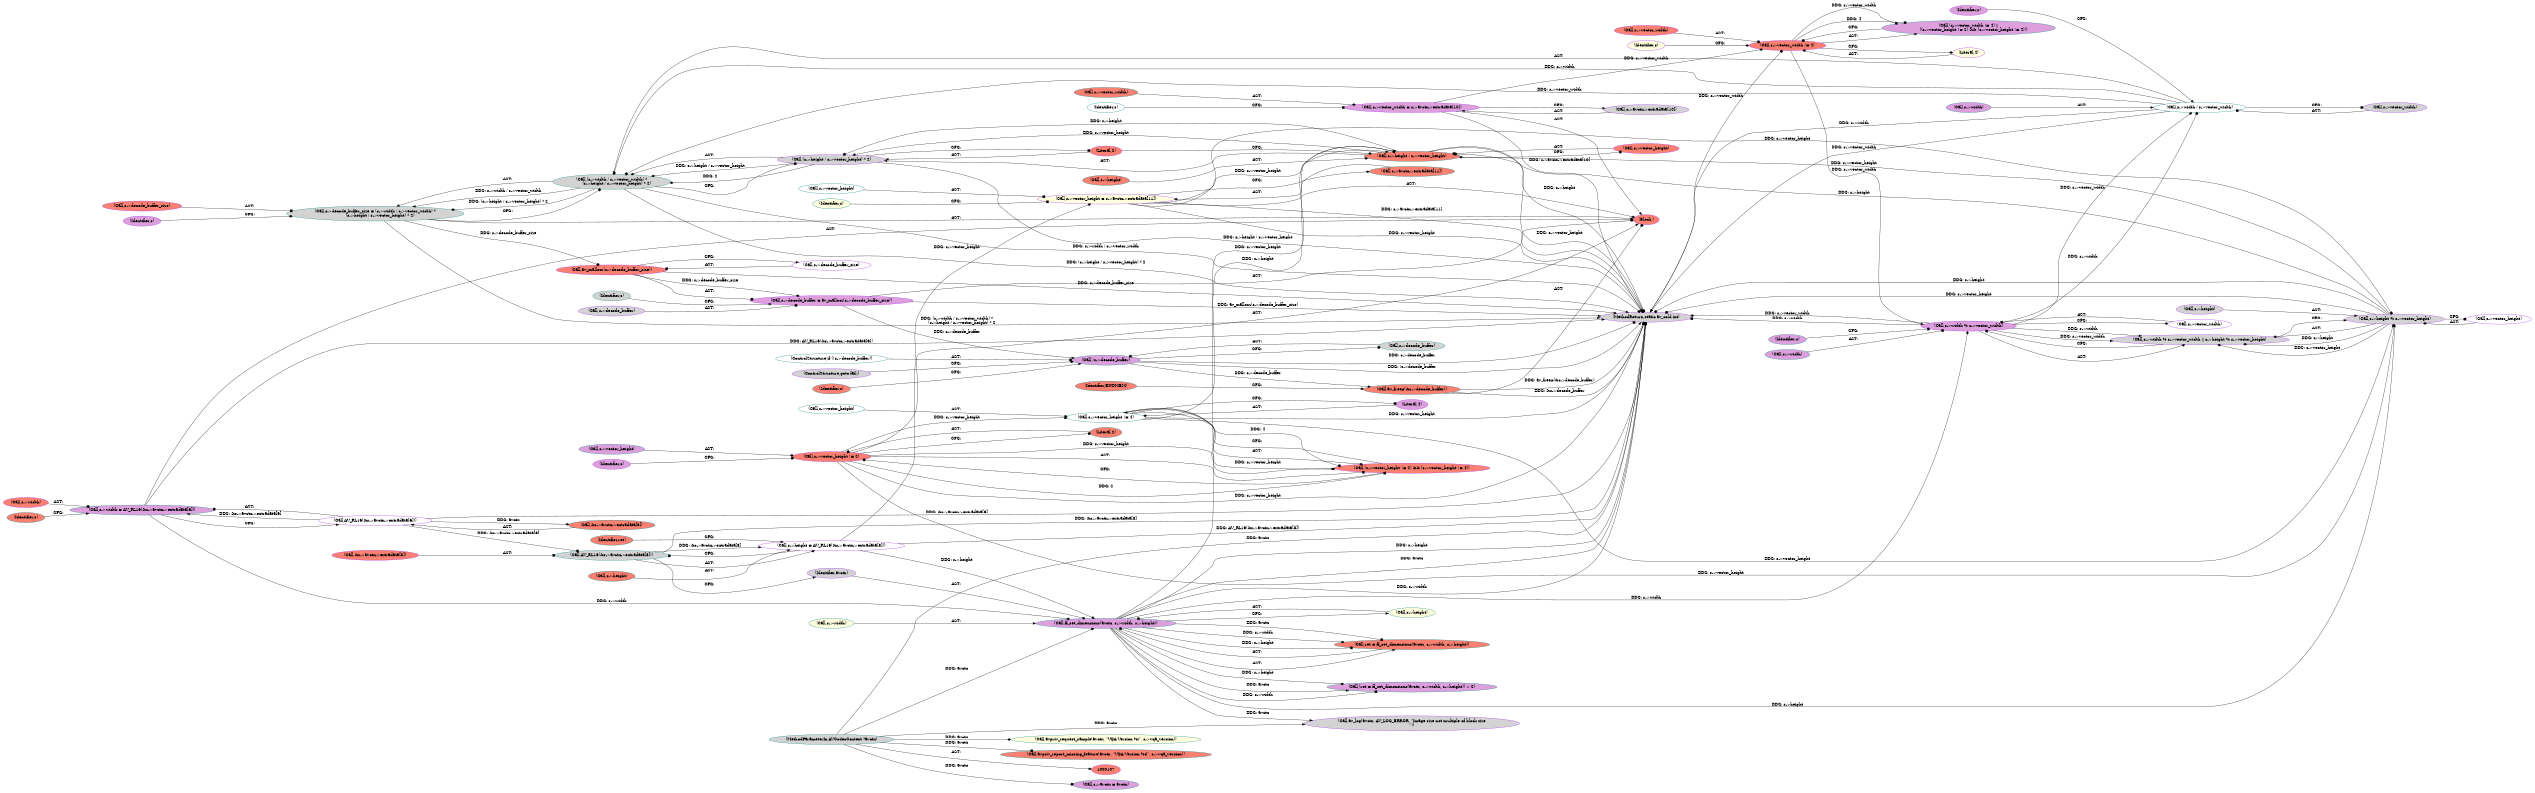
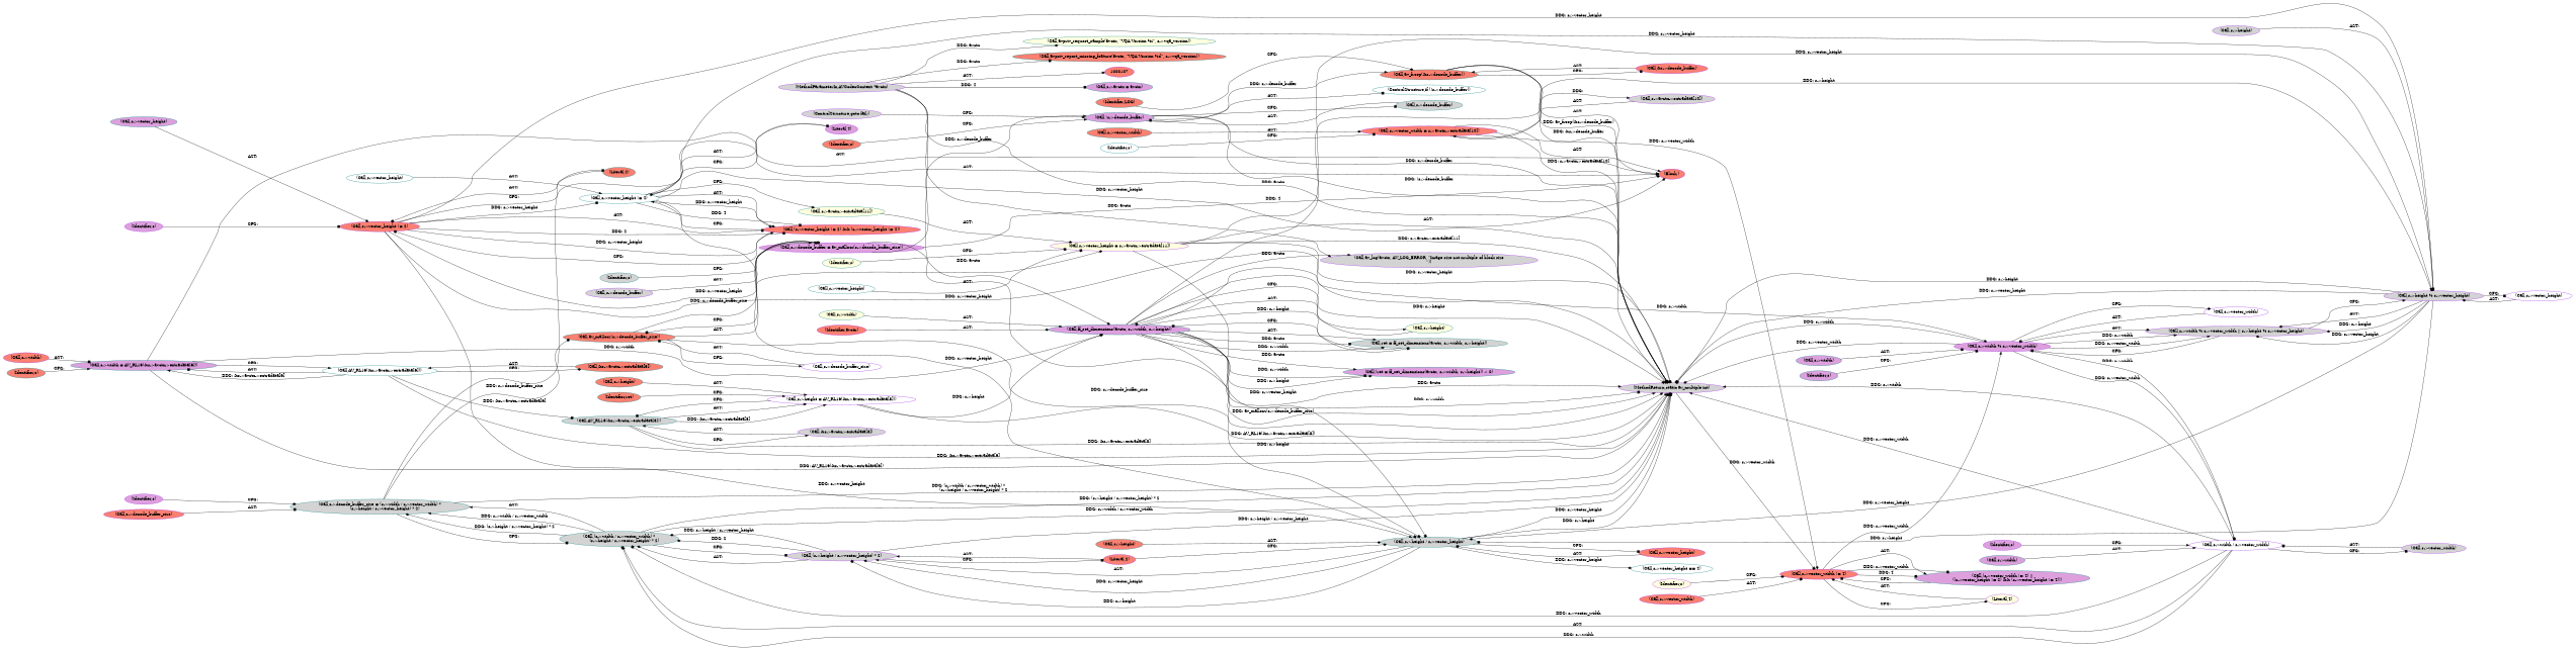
  digraph {
    rankdir=LR
    node [color=teal fillcolor=salmon style=filled]
    edge [arrowhead=box]
    n1 [fillcolor=lightgrey label="(Call,s->decode_buffer_size = (s->width / s->vector_width) *\n        (s->height / s->vector_height) * 2)"]
    n2 [fillcolor=lightgrey label="(Call,(s->width / s->vector_width) *\n        (s->height / s->vector_height) * 2)"]
-   n3 [color=purple label="(Call,av_mallocz(s->decode_buffer_size))"]
-   n4 [color=purple fillcolor=lightgrey label="(MethodReturn,static av_cold int)"]
+   n3 [label="(Call,av_mallocz(s->decode_buffer_size))"]
+   n4 [color=purple fillcolor=lightgrey label="(MethodReturn,static av_multiple int)"]
    n5 [color=purple label="(Block,)"]
    n6 [color=purple fillcolor=lightgrey label="(Call,(s->height / s->vector_height) * 2)"]
    n7 [color=purple fillcolor=plum label="(Call,s->decode_buffer = av_mallocz(s->decode_buffer_size))"]
    n8 [color=purple fillcolor=white label="(Call,s->decode_buffer_size)"]
    n9 [color=purple label="(Call,s->vector_width != 4)"]
    n10 [color=purple label="(Literal,2)"]
-   n11 [fillcolor=white label="(Call,s->width / s->vector_width)"]
+   n11 [color=purple fillcolor=white label="(Call,s->width / s->vector_width)"]
    n12 [color=purple fillcolor=lightgrey label="(Call,s->vector_width)"]
    n13 [color=purple fillcolor=plum label="(Call,s->width % s->vector_width)"]
    n14 [color=purple fillcolor=lightgrey label="(Call,s->width % s->vector_width || s->height % s->vector_height)"]
    n15 [color=purple fillcolor=white label="(Call,s->vector_width)"]
    n16 [color=purple fillcolor=lightgrey label="(Call,s->height % s->vector_height)"]
    n17 [fillcolor=plum label="(Call,ff_set_dimensions(avctx, s->width, s->height))"]
-   n18 [label="(Call,s->height / s->vector_height)"]
-   n19 [label="(Call,ret = ff_set_dimensions(avctx, s->width, s->height))"]
+   n18 [fillcolor=lightgrey label="(Call,s->height / s->vector_height)"]
+   n19 [fillcolor=lightgrey label="(Call,ret = ff_set_dimensions(avctx, s->width, s->height))"]
    n20 [fillcolor=plum label="(Call,(ret = ff_set_dimensions(avctx, s->width, s->height)) < 0)"]
    n21 [fillcolor=lightyellow label="(Call,s->height)"]
    n22 [color=purple fillcolor=lightgrey label="(Call,av_log(avctx, AV_LOG_ERROR, \"Image size not multiple of block size\n\"))"]
    n23 [color=purple label="(Call,s->vector_height)"]
+   n24 [fillcolor=white label="(Call,s->vector_height == 4)"]
    n25 [color=purple fillcolor=white label="(Call,s->vector_height)"]
-   n26 [fillcolor=lightgrey label="(MethodParameterIn,AVCodecContext *avctx)"]
+   n26 [color=purple fillcolor=lightgrey label="(MethodParameterIn,AVCodecContext *avctx)"]
    n27 [fillcolor=plum label="(Call,s->avctx = avctx)"]
    n28 [fillcolor=lightyellow label="(Call,avpriv_request_sample(avctx, \"VQA Version %i\", s->vqa_version))"]
    n29 [label="(Call,avpriv_report_missing_feature(avctx, \"VQA Version %d\", s->vqa_version))"]
    1000107 [color=purple]
    n31 [fillcolor=plum label="(Call,s->width = AV_RL16(&s->avctx->extradata[6]))"]
-   n32 [color=purple fillcolor=white label="(Call,AV_RL16(&s->avctx->extradata[6]))"]
+   n32 [fillcolor=white label="(Call,AV_RL16(&s->avctx->extradata[6]))"]
    n33 [fillcolor=lightgrey label="(Call,AV_RL16(&s->avctx->extradata[8]))"]
    n34 [label="(Call,&s->avctx->extradata[6])"]
    n35 [color=purple fillcolor=white label="(Call,s->height = AV_RL16(&s->avctx->extradata[8]))"]
-   n36 [color=purple label="(Call,&s->avctx->extradata[8])"]
+   n36 [color=purple fillcolor=lightgrey label="(Call,&s->avctx->extradata[8])"]
    n37 [fillcolor=plum label="(Call,(s->vector_width != 4) ||\n        ((s->vector_height != 2) && (s->vector_height != 4)))"]
    n38 [color=purple fillcolor=lightyellow label="(Literal,4)"]
-   n39 [color=purple fillcolor=plum label="(Call,s->vector_width = s->avctx->extradata[10])"]
+   n39 [color=purple label="(Call,s->vector_width = s->avctx->extradata[10])"]
    n40 [color=purple fillcolor=lightgrey label="(Call,s->avctx->extradata[10])"]
    n41 [fillcolor=white label="(Call,s->vector_height != 4)"]
    n42 [color=purple fillcolor=plum label="(Literal,4)"]
    n43 [color=purple label="(Call,(s->vector_height != 2) && (s->vector_height != 4))"]
    n44 [color=purple label="(Call,s->vector_height != 2)"]
    n45 [label="(Literal,2)"]
    n46 [color=purple fillcolor=lightyellow label="(Call,s->vector_height = s->avctx->extradata[11])"]
-   n47 [label="(Call,s->avctx->extradata[11])"]
+   n47 [fillcolor=lightyellow label="(Call,s->avctx->extradata[11])"]
    n48 [fillcolor=plum label="(Call,!s->decode_buffer)"]
    n49 [label="(Call,av_freep(&s->decode_buffer))"]
    n50 [fillcolor=white label="(ControlStructure,if (!s->decode_buffer))"]
    n51 [fillcolor=lightgrey label="(Call,s->decode_buffer)"]
+   n52 [color=purple label="(Call,&s->decode_buffer)"]
    n53 [fillcolor=plum label="(Call,s->vector_height)"]
    n54 [fillcolor=white label="(Call,s->vector_height)"]
    n55 [color=purple fillcolor=lightgrey label="(ControlStructure,goto fail;)"]
    n56 [color=purple fillcolor=plum label="(Identifier,s)"]
    n57 [color=purple fillcolor=plum label="(Identifier,s)"]
    n58 [color=purple label="(Call,s->vector_width)"]
    n59 [fillcolor=lightyellow label="(Call,s->width)"]
    n60 [label="(Call,s->height)"]
    n61 [label="(Identifier,s)"]
    n62 [fillcolor=lightgrey label="(Identifier,s)"]
    n63 [fillcolor=plum label="(Call,s->width)"]
    n64 [fillcolor=lightyellow label="(Identifier,s)"]
    n65 [color=purple label="(Call,s->width)"]
    n66 [fillcolor=white label="(Identifier,s)"]
-   n67 [color=purple fillcolor=lightgrey label="(Identifier,avctx)"]
+   n67 [color=purple label="(Identifier,avctx)"]
    n68 [color=purple fillcolor=plum label="(Identifier,s)"]
    n69 [label="(Identifier,s)"]
    n70 [fillcolor=white label="(Call,s->vector_height)"]
    n71 [fillcolor=plum label="(Identifier,s)"]
    n72 [color=purple label="(Call,s->decode_buffer_size)"]
    n73 [color=purple fillcolor=lightyellow label="(Identifier,s)"]
    n74 [label="(Identifier,ret)"]
    n75 [fillcolor=plum label="(Call,s->width)"]
    n76 [color=purple fillcolor=lightgrey label="(Call,s->decode_buffer)"]
-   n77 [label="(Identifier,ENOMEM)"]
+   n77 [label="(Identifier,LOG)"]
    n78 [label="(Call,s->vector_width)"]
    n79 [label="(Call,s->height)"]
    n80 [color=purple fillcolor=lightgrey label="(Call,s->height)"]
    n1 -> n2 [label="CFG: "]
    n1 -> n3 [label="DDG: s->decode_buffer_size"]
    n1 -> n4 [arrowhead=normal label="DDG: (s->width / s->vector_width) *\n        (s->height / s->vector_height) * 2"]
    n1 -> n5 [arrowhead=normal label="AST: "]
    n2 -> n1 [arrowhead=normal label="AST: "]
    n2 -> n1 [arrowhead=normal label="DDG: s->width / s->vector_width"]
    n2 -> n1 [arrowhead=diamond label="DDG: (s->height / s->vector_height) * 2"]
    n2 -> n4 [label="DDG: s->width / s->vector_width"]
    n2 -> n4 [arrowhead=normal label="DDG: (s->height / s->vector_height) * 2"]
    n2 -> n6 [label="CFG: "]
    n3 -> n4 [arrowhead=diamond label="DDG: s->decode_buffer_size"]
    n3 -> n7 [label="AST: "]
    n3 -> n7 [arrowhead=diamond label="DDG: s->decode_buffer_size"]
    n3 -> n8 [arrowhead=normal label="CFG: "]
    n4 -> n9 [label="DDG: s->vector_width"]
    n6 -> n2 [arrowhead=diamond label="AST: "]
    n6 -> n2 [arrowhead=diamond label="DDG: s->height / s->vector_height"]
    n6 -> n2 [arrowhead=diamond label="DDG: 2"]
    n6 -> n4 [arrowhead=diamond label="DDG: s->height / s->vector_height"]
    n6 -> n10 [label="CFG: "]
+   n7 -> n3 [label="CFG: "]
    n7 -> n4 [arrowhead=normal label="DDG: av_mallocz(s->decode_buffer_size)"]
-   n7 -> n5 [arrowhead=diamond label="AST: "]
+   n7 -> n5 [arrowhead=diamond label="DDG: 4"]
    n7 -> n48 [arrowhead=normal label="DDG: s->decode_buffer"]
    n8 -> n3 [label="AST: "]
    n9 -> n13 [arrowhead=normal label="DDG: s->vector_width"]
    n9 -> n37 [arrowhead=normal label="AST: "]
    n9 -> n37 [label="DDG: s->vector_width"]
    n9 -> n37 [label="DDG: 4"]
    n9 -> n38 [arrowhead=diamond label="CFG: "]
    n10 -> n6 [arrowhead=normal label="AST: "]
    n10 -> n18 [arrowhead=diamond label="CFG: "]
    n11 -> n2 [arrowhead=normal label="AST: "]
    n11 -> n2 [label="DDG: s->width"]
    n11 -> n2 [label="DDG: s->vector_width"]
    n11 -> n4 [arrowhead=normal label="DDG: s->width"]
    n11 -> n4 [arrowhead=normal label="DDG: s->vector_width"]
    n11 -> n12 [label="CFG: "]
    n12 -> n11 [label="AST: "]
    n13 -> n4 [label="DDG: s->width"]
    n13 -> n4 [arrowhead=diamond label="DDG: s->vector_width"]
    n13 -> n11 [label="DDG: s->width"]
    n13 -> n11 [arrowhead=diamond label="DDG: s->vector_width"]
    n13 -> n14 [arrowhead=diamond label="AST: "]
    n13 -> n14 [arrowhead=normal label="DDG: s->width"]
    n13 -> n14 [arrowhead=normal label="DDG: s->vector_width"]
    n13 -> n15 [arrowhead=diamond label="CFG: "]
    n14 -> n13 [label="CFG: "]
    n14 -> n16 [arrowhead=normal label="CFG: "]
    n15 -> n13 [label="AST: "]
    n16 -> n4 [label="DDG: s->height"]
    n16 -> n4 [label="DDG: s->vector_height"]
    n16 -> n14 [arrowhead=diamond label="AST: "]
    n16 -> n14 [arrowhead=diamond label="DDG: s->height"]
    n16 -> n14 [arrowhead=diamond label="DDG: s->vector_height"]
    n16 -> n18 [label="DDG: s->height"]
    n16 -> n18 [arrowhead=diamond label="DDG: s->vector_height"]
    n16 -> n25 [label="CFG: "]
    n17 -> n4 [label="DDG: s->height"]
    n17 -> n4 [arrowhead=normal label="DDG: avctx"]
    n17 -> n4 [label="DDG: s->width"]
    n17 -> n13 [arrowhead=diamond label="DDG: s->width"]
    n17 -> n16 [arrowhead=normal label="DDG: s->height"]
    n17 -> n18 [label="DDG: s->height"]
    n17 -> n19 [arrowhead=normal label="AST: "]
    n17 -> n19 [label="DDG: avctx"]
    n17 -> n19 [arrowhead=diamond label="DDG: s->width"]
    n17 -> n19 [label="DDG: s->height"]
    n17 -> n20 [arrowhead=normal label="DDG: avctx"]
    n17 -> n20 [label="DDG: s->width"]
    n17 -> n20 [arrowhead=diamond label="DDG: s->height"]
    n17 -> n21 [arrowhead=normal label="CFG: "]
    n17 -> n22 [arrowhead=normal label="DDG: avctx"]
    n18 -> n4 [label="DDG: s->height"]
    n18 -> n4 [label="DDG: s->vector_height"]
    n18 -> n6 [arrowhead=normal label="AST: "]
    n18 -> n6 [label="DDG: s->height"]
    n18 -> n6 [arrowhead=diamond label="DDG: s->vector_height"]
    n18 -> n23 [label="CFG: "]
-   n19 -> n17 [label="AST: "]
+   n18 -> n24 [arrowhead=diamond label="DDG: s->vector_height"]
+   n19 -> n17 [label="CFG: "]
    n21 -> n17 [label="AST: "]
    n23 -> n18 [label="AST: "]
    n25 -> n16 [arrowhead=diamond label="AST: "]
    n26 -> n4 [arrowhead=diamond label="DDG: avctx"]
    n26 -> n17 [arrowhead=diamond label="DDG: avctx"]
    n26 -> n22 [arrowhead=normal label="DDG: avctx"]
-   n26 -> n27 [label="DDG: avctx"]
+   n26 -> n27 [label="DDG: 4"]
    n26 -> n28 [arrowhead=diamond label="DDG: avctx"]
    n26 -> n29 [label="DDG: avctx"]
    n26 -> 1000107 [arrowhead=diamond label="AST: "]
    n31 -> n4 [arrowhead=normal label="DDG: AV_RL16(&s->avctx->extradata[6])"]
    n31 -> n5 [arrowhead=normal label="AST: "]
    n31 -> n17 [arrowhead=diamond label="DDG: s->width"]
    n31 -> n32 [arrowhead=normal label="CFG: "]
    n32 -> n4 [arrowhead=normal label="DDG: &s->avctx->extradata[6]"]
    n32 -> n31 [label="AST: "]
    n32 -> n31 [arrowhead=normal label="DDG: &s->avctx->extradata[6]"]
    n32 -> n33 [label="DDG: &s->avctx->extradata[6]"]
-   n32 -> n34 [arrowhead=diamond label="DDG: avctx"]
+   n32 -> n34 [arrowhead=diamond label="CFG: "]
    n33 -> n4 [arrowhead=normal label="DDG: &s->avctx->extradata[8]"]
    n33 -> n35 [arrowhead=diamond label="AST: "]
    n33 -> n35 [arrowhead=normal label="DDG: &s->avctx->extradata[8]"]
-   n33 -> n67 [arrowhead=normal label="CFG: "]
+   n33 -> n36 [arrowhead=normal label="CFG: "]
    n34 -> n32 [arrowhead=normal label="AST: "]
    n35 -> n4 [arrowhead=normal label="DDG: AV_RL16(&s->avctx->extradata[8])"]
-   n35 -> n5 [arrowhead=normal label="AST: "]
    n35 -> n17 [arrowhead=diamond label="DDG: s->height"]
    n35 -> n33 [label="CFG: "]
-   n36 -> n33 [label="AST: "]
+   n36 -> n33 [arrowhead=normal label="AST: "]
    n37 -> n9 [label="CFG: "]
    n38 -> n9 [arrowhead=diamond label="AST: "]
    n39 -> n4 [arrowhead=normal label="DDG: s->avctx->extradata[10]"]
    n39 -> n5 [arrowhead=normal label="AST: "]
    n39 -> n9 [arrowhead=diamond label="DDG: s->vector_width"]
-   n39 -> n40 [arrowhead=normal label="CFG: "]
+   n39 -> n40 [arrowhead=normal label="DDG: "]
    n40 -> n39 [arrowhead=normal label="AST: "]
    n41 -> n4 [label="DDG: s->vector_height"]
    n41 -> n16 [arrowhead=diamond label="DDG: s->vector_height"]
    n41 -> n18 [label="DDG: s->vector_height"]
    n41 -> n42 [label="CFG: "]
    n41 -> n43 [arrowhead=diamond label="AST: "]
    n41 -> n43 [arrowhead=diamond label="DDG: s->vector_height"]
    n41 -> n43 [label="DDG: 4"]
    n42 -> n41 [arrowhead=diamond label="AST: "]
    n43 -> n41 [arrowhead=normal label="CFG: "]
    n43 -> n44 [label="CFG: "]
    n44 -> n4 [arrowhead=diamond label="DDG: s->vector_height"]
    n44 -> n16 [arrowhead=diamond label="DDG: s->vector_height"]
+   n44 -> n18 [arrowhead=normal label="DDG: s->vector_height"]
    n44 -> n41 [label="DDG: s->vector_height"]
    n44 -> n43 [label="AST: "]
    n44 -> n43 [arrowhead=normal label="DDG: s->vector_height"]
    n44 -> n43 [label="DDG: 2"]
    n44 -> n45 [label="CFG: "]
    n44 -> n46 [arrowhead=diamond label="DDG: s->vector_height"]
    n45 -> n44 [label="AST: "]
    n46 -> n4 [label="DDG: s->avctx->extradata[11]"]
    n46 -> n4 [label="DDG: s->vector_height"]
    n46 -> n5 [arrowhead=diamond label="AST: "]
    n46 -> n16 [label="DDG: s->vector_height"]
-   n46 -> n18 [arrowhead=normal label="DDG: s->vector_height"]
-   n46 -> n47 [arrowhead=diamond label="CFG: "]
+   n46 -> n18 [label="DDG: s->vector_height"]
+   n41 -> n47 [arrowhead=diamond label="CFG: "]
    n47 -> n46 [arrowhead=diamond label="AST: "]
    n48 -> n4 [label="DDG: s->decode_buffer"]
    n48 -> n4 [arrowhead=normal label="DDG: !s->decode_buffer"]
    n48 -> n49 [arrowhead=normal label="DDG: s->decode_buffer"]
-   n50 -> n48 [label="AST: "]
+   n48 -> n50 [label="AST: "]
    n48 -> n51 [label="CFG: "]
    n49 -> n4 [label="DDG: &s->decode_buffer"]
    n49 -> n4 [arrowhead=diamond label="DDG: av_freep(&s->decode_buffer)"]
    n49 -> n5 [label="AST: "]
+   n49 -> n52 [label="CFG: "]
    n51 -> n48 [label="AST: "]
+   n52 -> n49 [arrowhead=normal label="AST: "]
    n53 -> n44 [arrowhead=diamond label="AST: "]
    n54 -> n41 [arrowhead=normal label="AST: "]
    n55 -> n48 [arrowhead=diamond label="CFG: "]
    n56 -> n44 [label="CFG: "]
    n57 -> n11 [arrowhead=normal label="CFG: "]
    n58 -> n9 [label="AST: "]
    n59 -> n17 [arrowhead=normal label="AST: "]
    n60 -> n35 [arrowhead=normal label="AST: "]
    n61 -> n48 [arrowhead=normal label="CFG: "]
    n62 -> n7 [arrowhead=normal label="CFG: "]
    n63 -> n11 [arrowhead=normal label="AST: "]
    n64 -> n46 [label="CFG: "]
    n65 -> n31 [label="AST: "]
    n66 -> n39 [label="CFG: "]
    n67 -> n17 [arrowhead=diamond label="AST: "]
    n68 -> n1 [arrowhead=diamond label="CFG: "]
    n69 -> n31 [arrowhead=normal label="CFG: "]
    n70 -> n46 [label="AST: "]
    n71 -> n13 [label="CFG: "]
    n72 -> n1 [label="AST: "]
    n73 -> n9 [arrowhead=diamond label="CFG: "]
    n74 -> n35 [arrowhead=normal label="CFG: "]
    n75 -> n13 [label="AST: "]
    n76 -> n7 [label="AST: "]
    n77 -> n49 [arrowhead=diamond label="CFG: "]
    n78 -> n39 [arrowhead=diamond label="AST: "]
    n79 -> n18 [arrowhead=diamond label="AST: "]
    n80 -> n16 [arrowhead=normal label="AST: "]
  }
